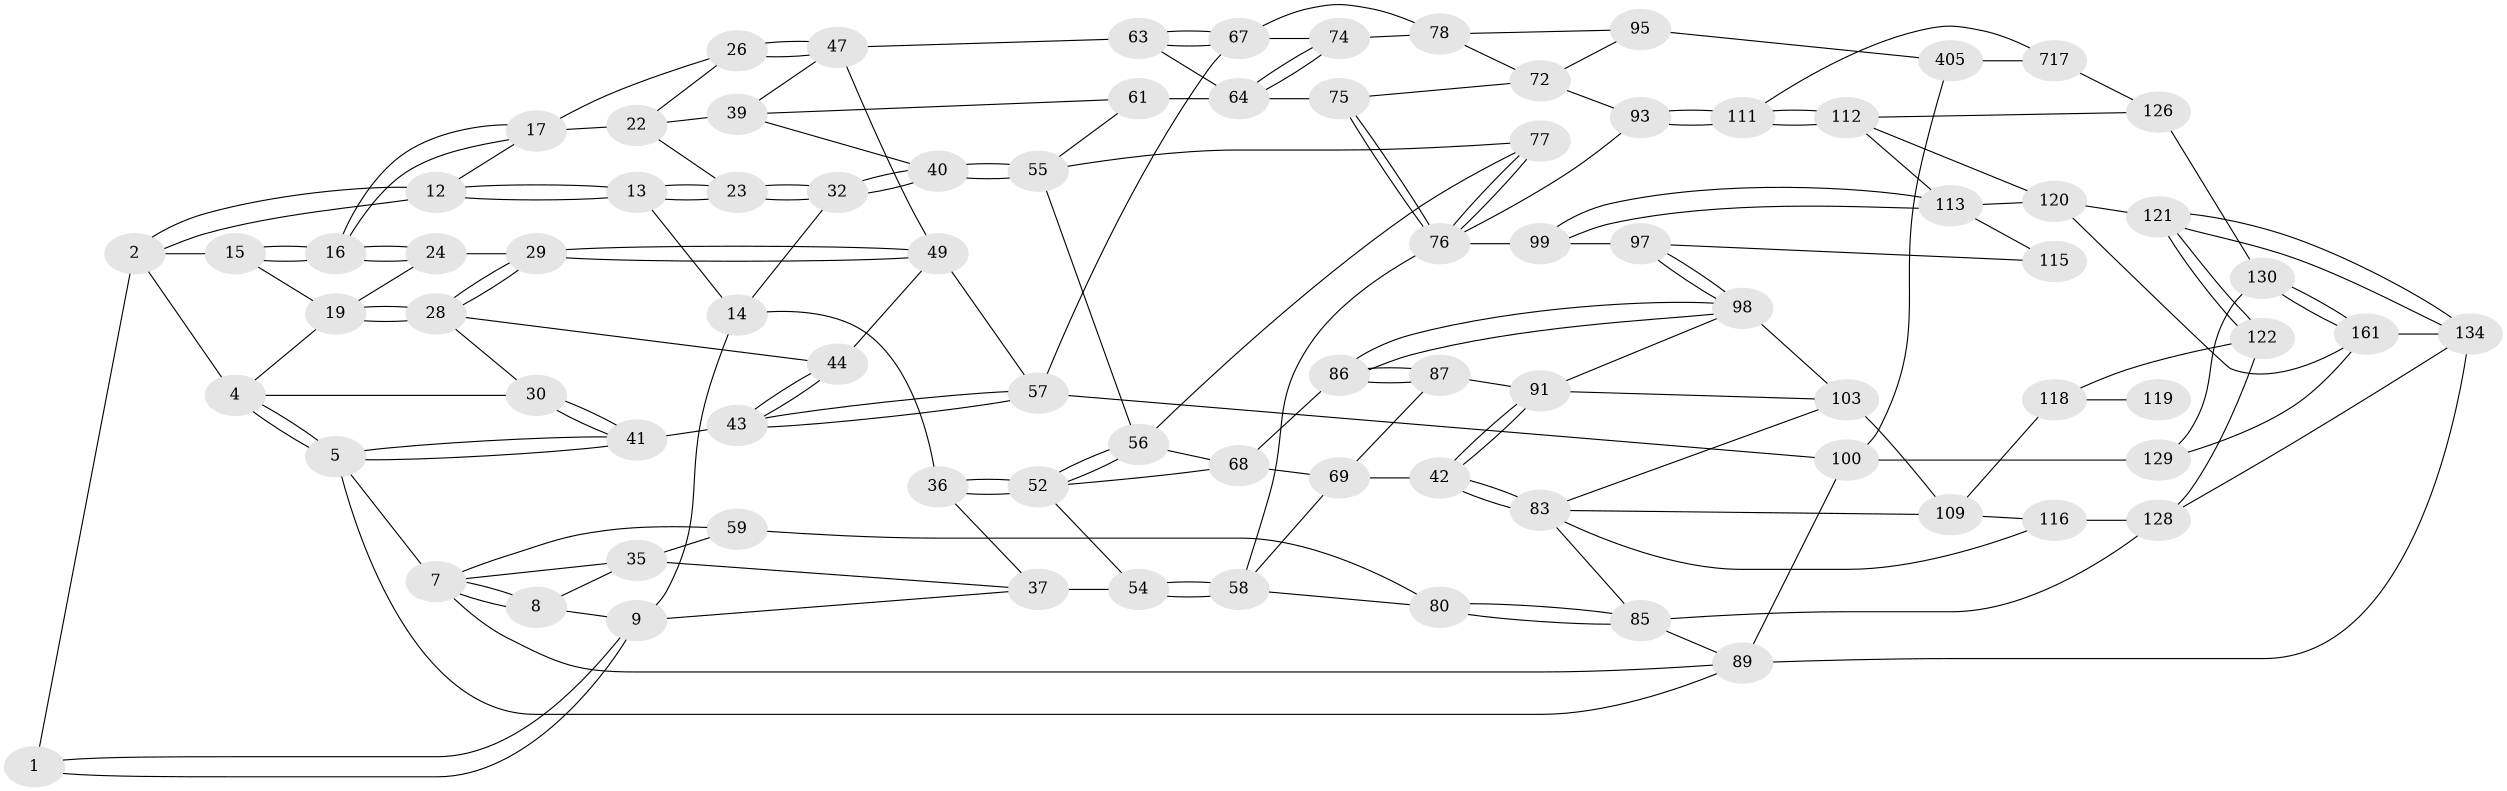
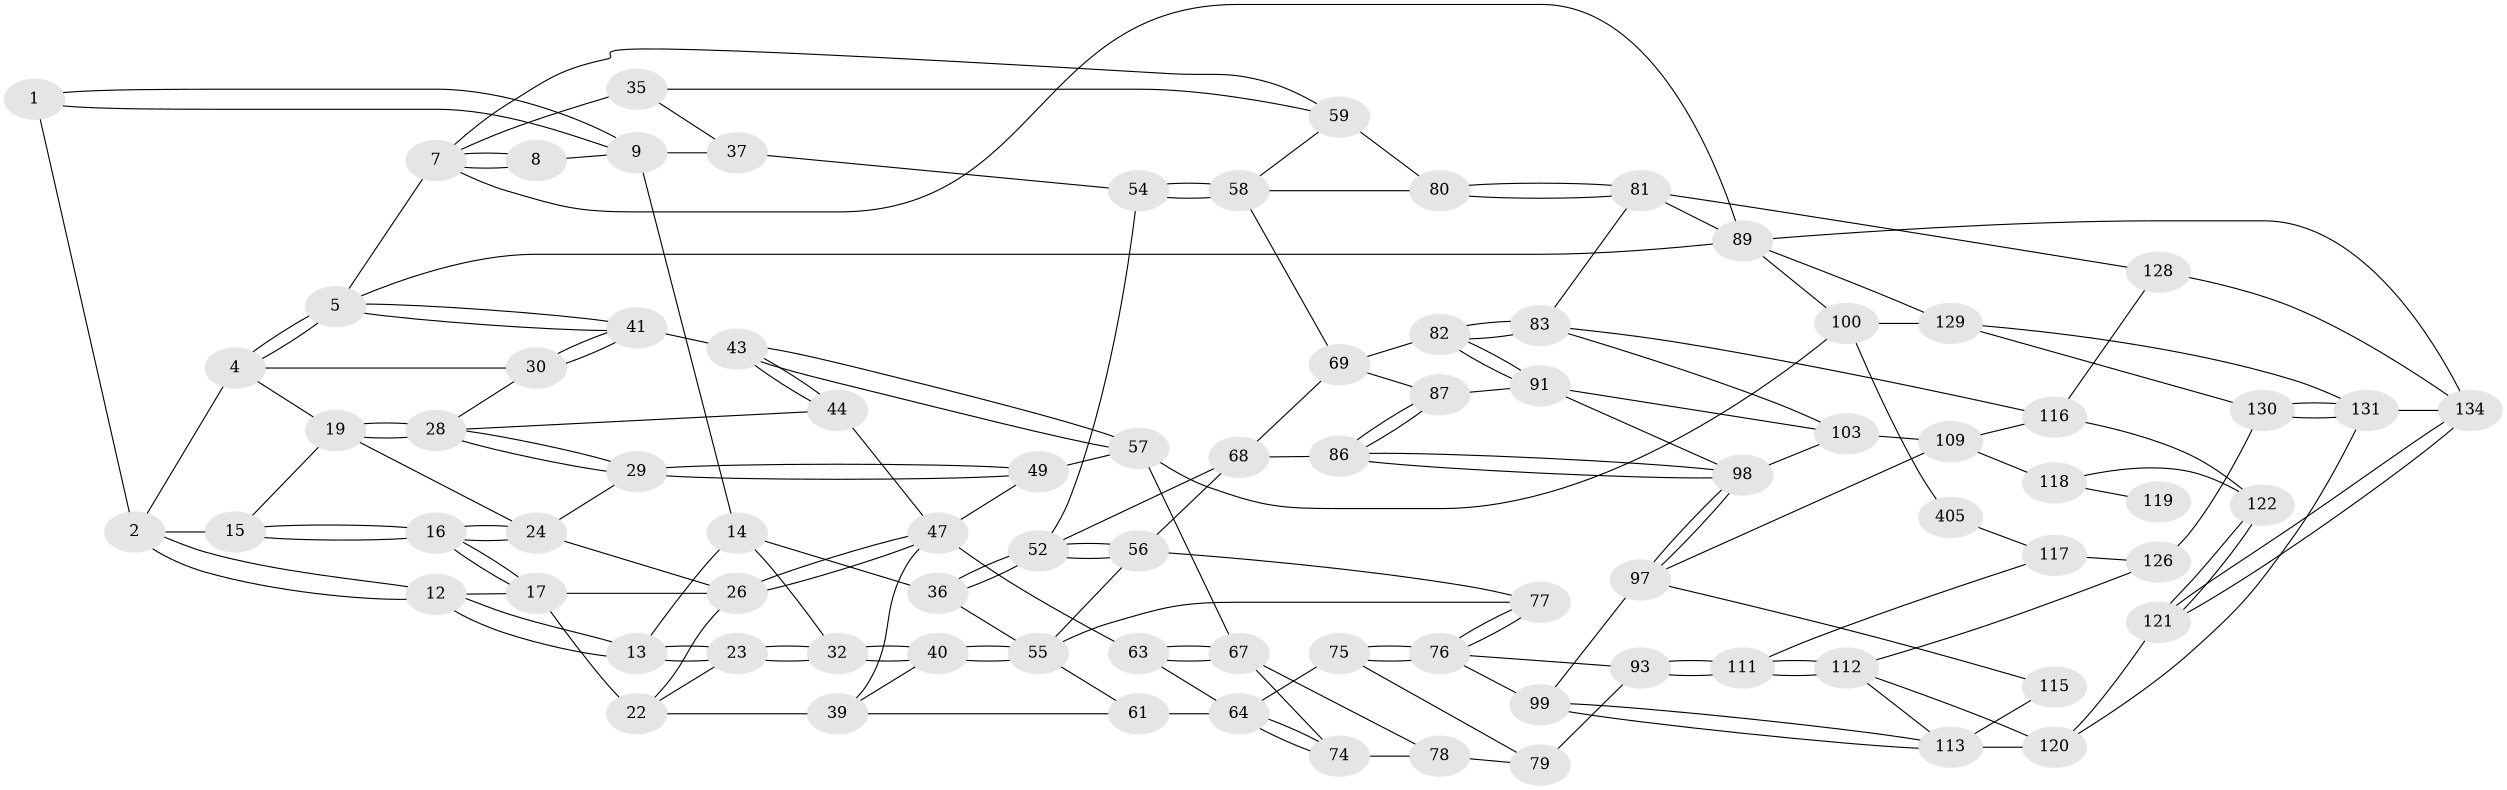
  graph {
    rankdir=LR
    node [color=gray90 style=filled]
    2 [super="+3"]
    1
    9 [super="+10"]
    4 [super="+18"]
    12
    15
    14 [super="+33"]
    37 [super="+45"]
    5 [super="+6"]
    19 [super="+20"]
    30
    13
    17 [super="+21"]
    16
    7 [super="+34"]
    41 [super="+42"]
    89 [super="+99"]
    24 [super="+25"]
    28 [super="+31"]
    8 [super="+11"]
    35 [super="+46"]
    59 [super="+60"]
    43
    100 [super="+104"]
    129 [super="+133"]
    134 [super="+136"]
    80
    32
    36
    54
    23
    22 [super="+38"]
    26 [super="+27"]
    40
    52 [super="+53"]
    29
    39 [super="+48"]
    47 [super="+51"]
    44
    61
    49 [super="+50"]
    63
    57 [super="+66"]
    55 [super="+62"]
    56 [super="+71"]
    68 [super="+72"]
    58 [super="+70"]
    64 [super="+65"]
    77
    67 [super="+73"]
    69 [super="+81"]
    86
    74
    78 [super="+90"]
    n55 [label=405 super="+106"]
-   82 [label=42]
+   82
    87
-   85 [super="+88"]
+   85 [super="+88" label=81]
    75
    76 [super="+94"]
-   79 [super="+92" label=72]
-   95
+   79 [super="+92"]
    98 [super="+101"]
    83 [super="+84"]
    91 [super="+102"]
    93
    n67 [label=99]
    111
    97 [super="+108"]
    113 [super="+114"]
    128
    103 [super="+107"]
    116 [super="+125"]
    109 [super="+110"]
    122
-   131 [super="+135" label=161]
+   131 [super="+135"]
    130
-   117 [super="+124" label=717]
+   117 [super="+124"]
    112 [super="+127"]
    115
    120 [super="+132"]
    118 [super="+123"]
    126
    119
    121
    2 -- 4
    2 -- 12
    2 -- 12
    2 -- 15
    1 -- 2
    1 -- 9
    1 -- 9
    9 -- 14
    9 -- 37
    4 -- 5
    4 -- 5
    4 -- 19
    4 -- 30
    12 -- 13
    12 -- 13
    12 -- 17
    15 -- 19
    15 -- 16
    15 -- 16
    14 -- 32
    14 -- 36
    37 -- 54
    5 -- 7
    5 -- 41 [weight=2]
    5 -- 41
    5 -- 89
    19 -- 24
    19 -- 28
    19 -- 28
    30 -- 41
    30 -- 41
    13 -- 14
    13 -- 23
    13 -- 23
    17 -- 22
    17 -- 26
    16 -- 17
    16 -- 17
    16 -- 24
    16 -- 24
    7 -- 89
    7 -- 8
    7 -- 8
    7 -- 35
    7 -- 59
    41 -- 43
    89 -- 100
+   89 -- 129
    89 -- 134
+   24 -- 26
    24 -- 29
    28 -- 30
    28 -- 29
    28 -- 29
    28 -- 44
    8 -- 9
-   8 -- 35
    35 -- 37
    35 -- 59
    59 -- 80
    43 -- 44
    43 -- 44
    43 -- 57
    43 -- 57
    100 -- 129
    100 -- n55
    129 -- 131
    129 -- 130
    80 -- 85
    80 -- 85
    32 -- 40
    32 -- 40
-   36 -- 37
+   36 -- 55
    36 -- 52
    36 -- 52
    54 -- 58
    54 -- 58
    23 -- 32
    23 -- 32
    22 -- 23
    22 -- 26
    22 -- 39
    26 -- 47
    26 -- 47
    40 -- 55
    40 -- 55
    52 -- 54
    52 -- 56
    52 -- 56
    52 -- 68
    29 -- 49
    29 -- 49
    39 -- 40
    39 -- 47
    39 -- 61
    47 -- 49
    47 -- 63
-   44 -- 49
+   44 -- 47
    61 -- 64
    49 -- 57
    63 -- 64
    63 -- 67
    63 -- 67
    57 -- 100
    57 -- 67
    55 -- 61
    55 -- 56
    55 -- 77
    56 -- 68
    56 -- 77
    68 -- 69
    68 -- 86
-   58 -- 76
+   58 -- 59
    58 -- 80
    58 -- 69
    64 -- 74
    64 -- 74
    64 -- 75
    67 -- 74
    67 -- 78
    69 -- 82
    69 -- 87
    86 -- 87
    86 -- 87
    86 -- 98
    86 -- 98
    74 -- 78
    78 -- 79
-   78 -- 95
    n55 -- 117 [weight=2]
    82 -- 83
    82 -- 83
    82 -- 91
    82 -- 91
    87 -- 91
    85 -- 89
    85 -- 128
    75 -- 76
    75 -- 76
    75 -- 79
    76 -- 77
    76 -- 77
    76 -- 93
    76 -- n67
-   79 -- 95
    79 -- 93
-   95 -- n55
    98 -- 103
    83 -- 85
    83 -- 103
    83 -- 116
    91 -- 98
    91 -- 103
    93 -- 111
    93 -- 111
    n67 -- 97
    n67 -- 113
    n67 -- 113
    111 -- 117
    111 -- 112
    111 -- 112
    97 -- 98
    97 -- 98
-   83 -- 109
+   97 -- 109
    97 -- 115
    113 -- 115
    113 -- 120
    128 -- 134
    103 -- 109
    116 -- 128
-   128 -- 122
+   116 -- 122
    109 -- 116
    109 -- 118
    131 -- 134
    130 -- 131
    130 -- 131
    117 -- 126
    112 -- 113
    112 -- 120
    112 -- 126
    120 -- 131
    120 -- 121
    118 -- 122
    118 -- 119 [weight=2]
    126 -- 130
    121 -- 134
    121 -- 134
    121 -- 122
    121 -- 122
  }
